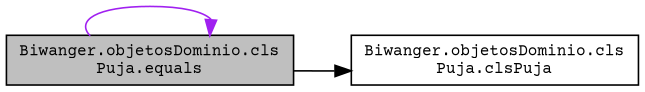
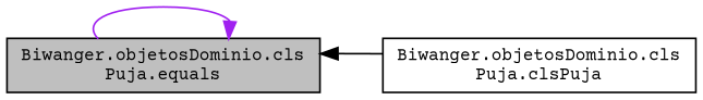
  digraph {
    rankdir=LR
    fontname="Courier Prime"
    node [color=black fontname="Courier Prime" fontsize=10 shape=record style=filled]
    edge [fontname="Courier Prime" fontsize=10 labelfontname=Helvetica labelfontsize=10 style=solid]
    n1 [fillcolor=grey75 fontcolor=black height=0.2 label="Biwanger.objetosDominio.cls\lPuja.equals" width=0.4]
    n2 [fillcolor=white height=0.2 label="Biwanger.objetosDominio.cls\lPuja.clsPuja" width=0.4]
    n1 -> n1 [color=purple]
-   n1 -> n2 [color=black]
+   n2 -> n1 [color=black]
  }
